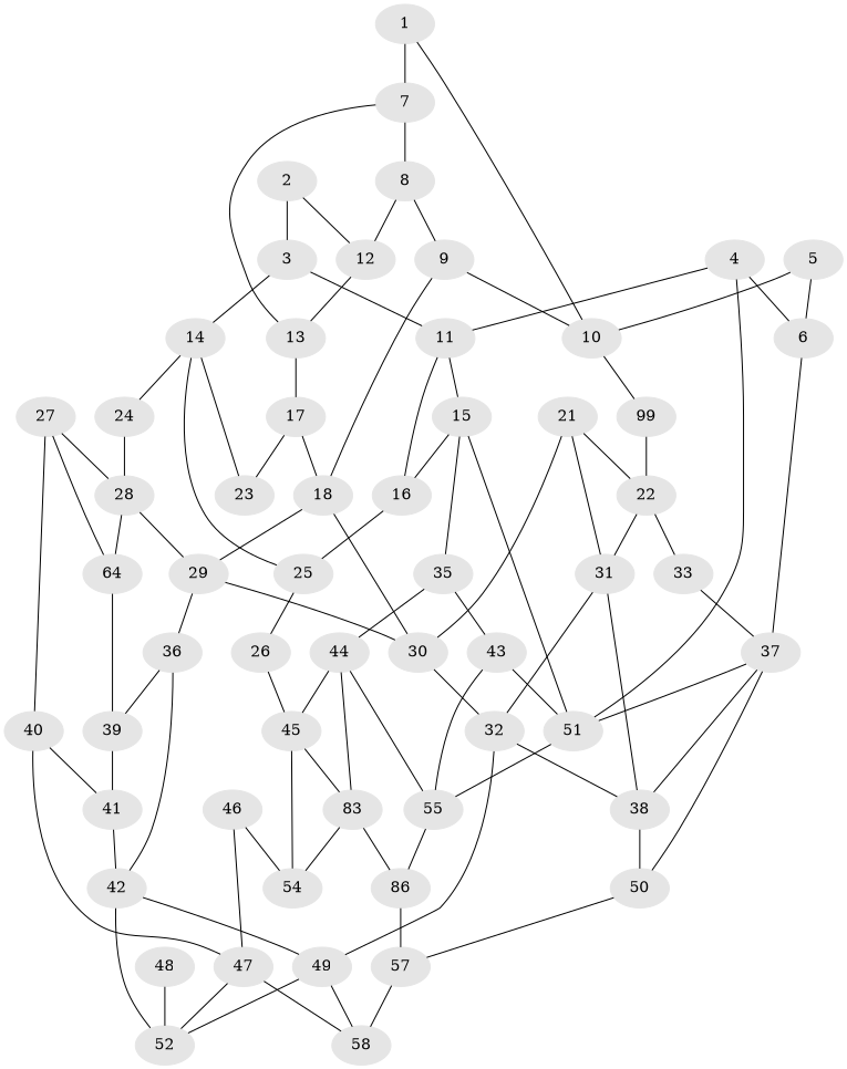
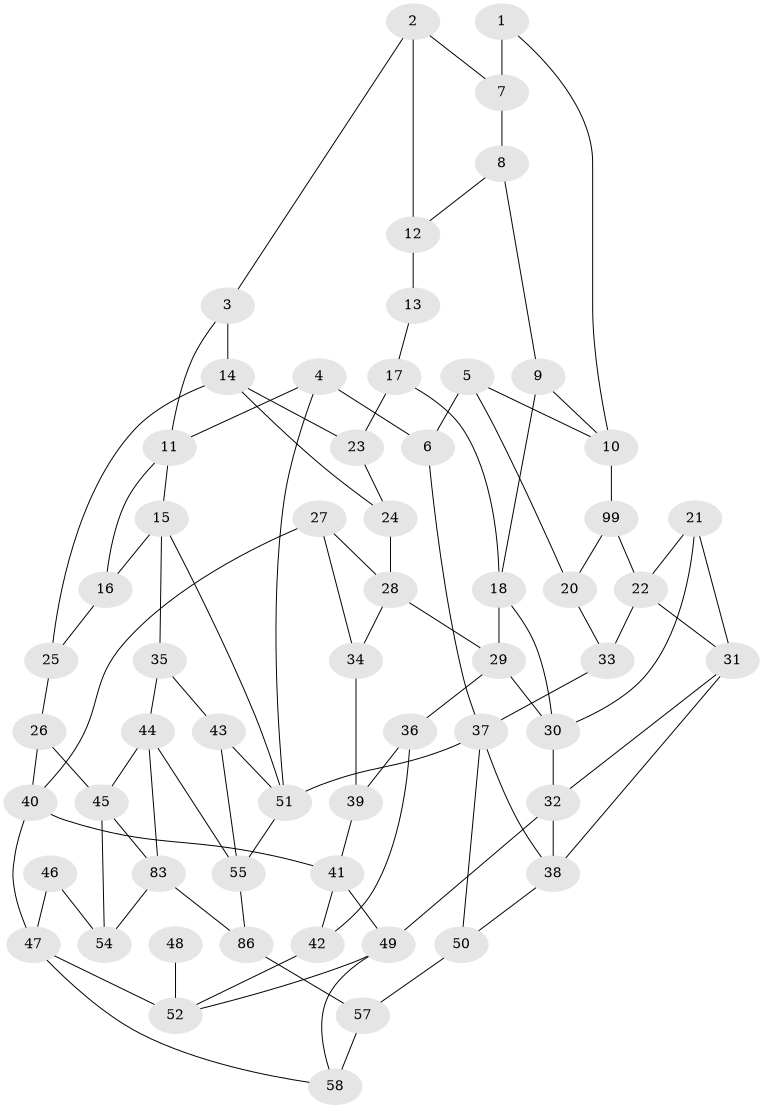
  graph {
    node [color=gray90 style=filled]
    edge [weight=1.0]
    1
    7
    10
    8
    n5 [label=99]
    2
    3
    12
    11
    14
    13
    15
    16
    23
    24
    25
    4
    6
    51
    37
    55
    5
+   20
    33
    38
    50
    9
    18
    29
    30
    22
    35
    17
    28
    26
    43
    44
    36
    32
    31
    21
-   34 [label=64]
+   34
    40
    45
    41
    47
    n47 [label=83]
    54
    27
    39
    42
    49
    52
    58
    57
    48
    n57 [label=86]
    46
    1 -- 7 [weight=2.0]
    1 -- 10
    7 -- 8
    10 -- n5
    8 -- 12
    8 -- 9
+   n5 -- 20
    n5 -- 22
-   13 -- 7
+   2 -- 7
    2 -- 3
    2 -- 12
    3 -- 11
    3 -- 14
    12 -- 13 [weight=2.0]
    11 -- 15
    11 -- 16
    14 -- 23
    14 -- 24
    14 -- 25
    13 -- 17
    15 -- 16
    15 -- 51
    15 -- 35
    16 -- 25 [weight=2.0]
+   23 -- 24
    24 -- 28
    25 -- 26
    4 -- 11
    4 -- 6 [weight=2.0]
    4 -- 51
    6 -- 37
    51 -- 55
    37 -- 51
    37 -- 38
    37 -- 50
    55 -- n57
    5 -- 10
    5 -- 6
+   5 -- 20
+   20 -- 33 [weight=2.0]
    33 -- 37
    38 -- 50
    50 -- 57
    9 -- 10
    9 -- 18
    18 -- 29
    18 -- 30
    29 -- 30
    29 -- 36
    30 -- 32
    22 -- 33
    22 -- 31
    35 -- 43
    35 -- 44
    17 -- 23 [weight=2.0]
    17 -- 18
    28 -- 29
    28 -- 34
+   26 -- 40
    26 -- 45
    43 -- 51 [weight=2.0]
    43 -- 55
    44 -- 55
    44 -- 45
    44 -- n47
    36 -- 39
    36 -- 42
    32 -- 38
    32 -- 49
    31 -- 38
    31 -- 32
    21 -- 30
    21 -- 22
    21 -- 31
    34 -- 39 [weight=2.0]
    40 -- 41
    40 -- 47
    45 -- n47
    45 -- 54
    41 -- 42
    47 -- 52
    47 -- 58
    n47 -- 54
    n47 -- n57
    27 -- 28
    27 -- 34
    27 -- 40
    39 -- 41
-   42 -- 49
+   41 -- 49
    42 -- 52
    49 -- 52
    49 -- 58
    57 -- 58 [weight=2.0]
    48 -- 52 [weight=2.0]
    n57 -- 57
    46 -- 47
    46 -- 54 [weight=2.0]
  }
